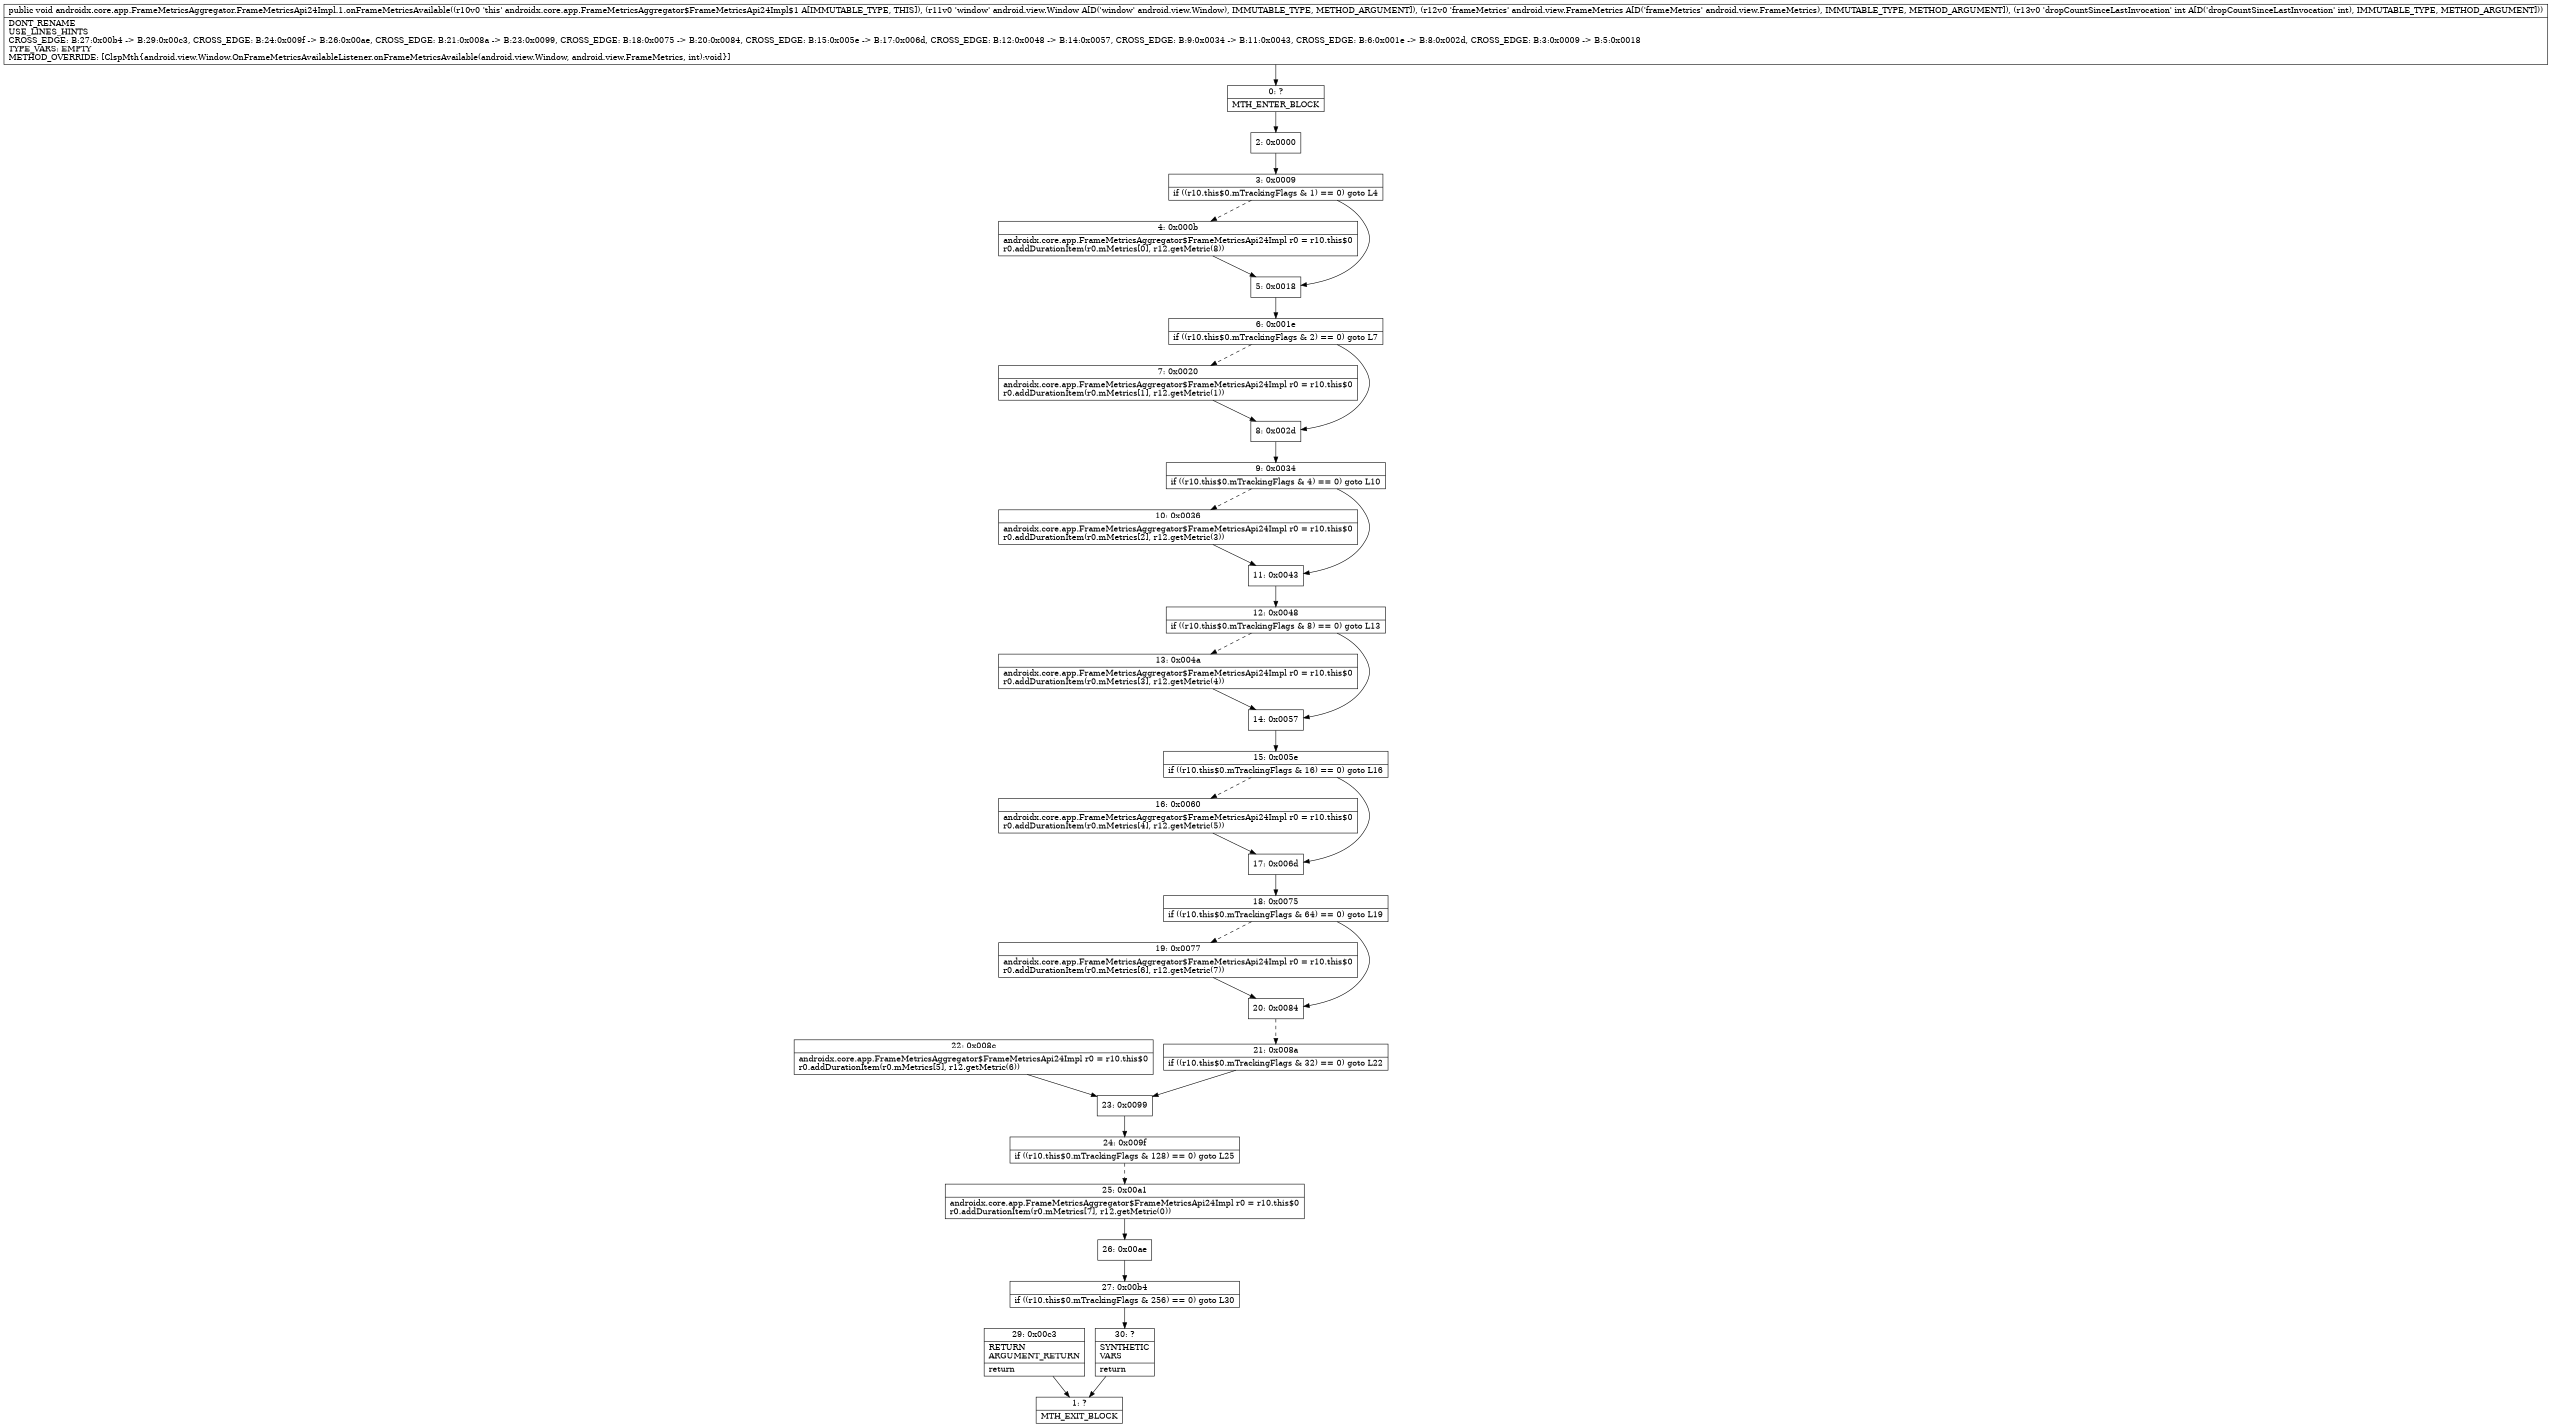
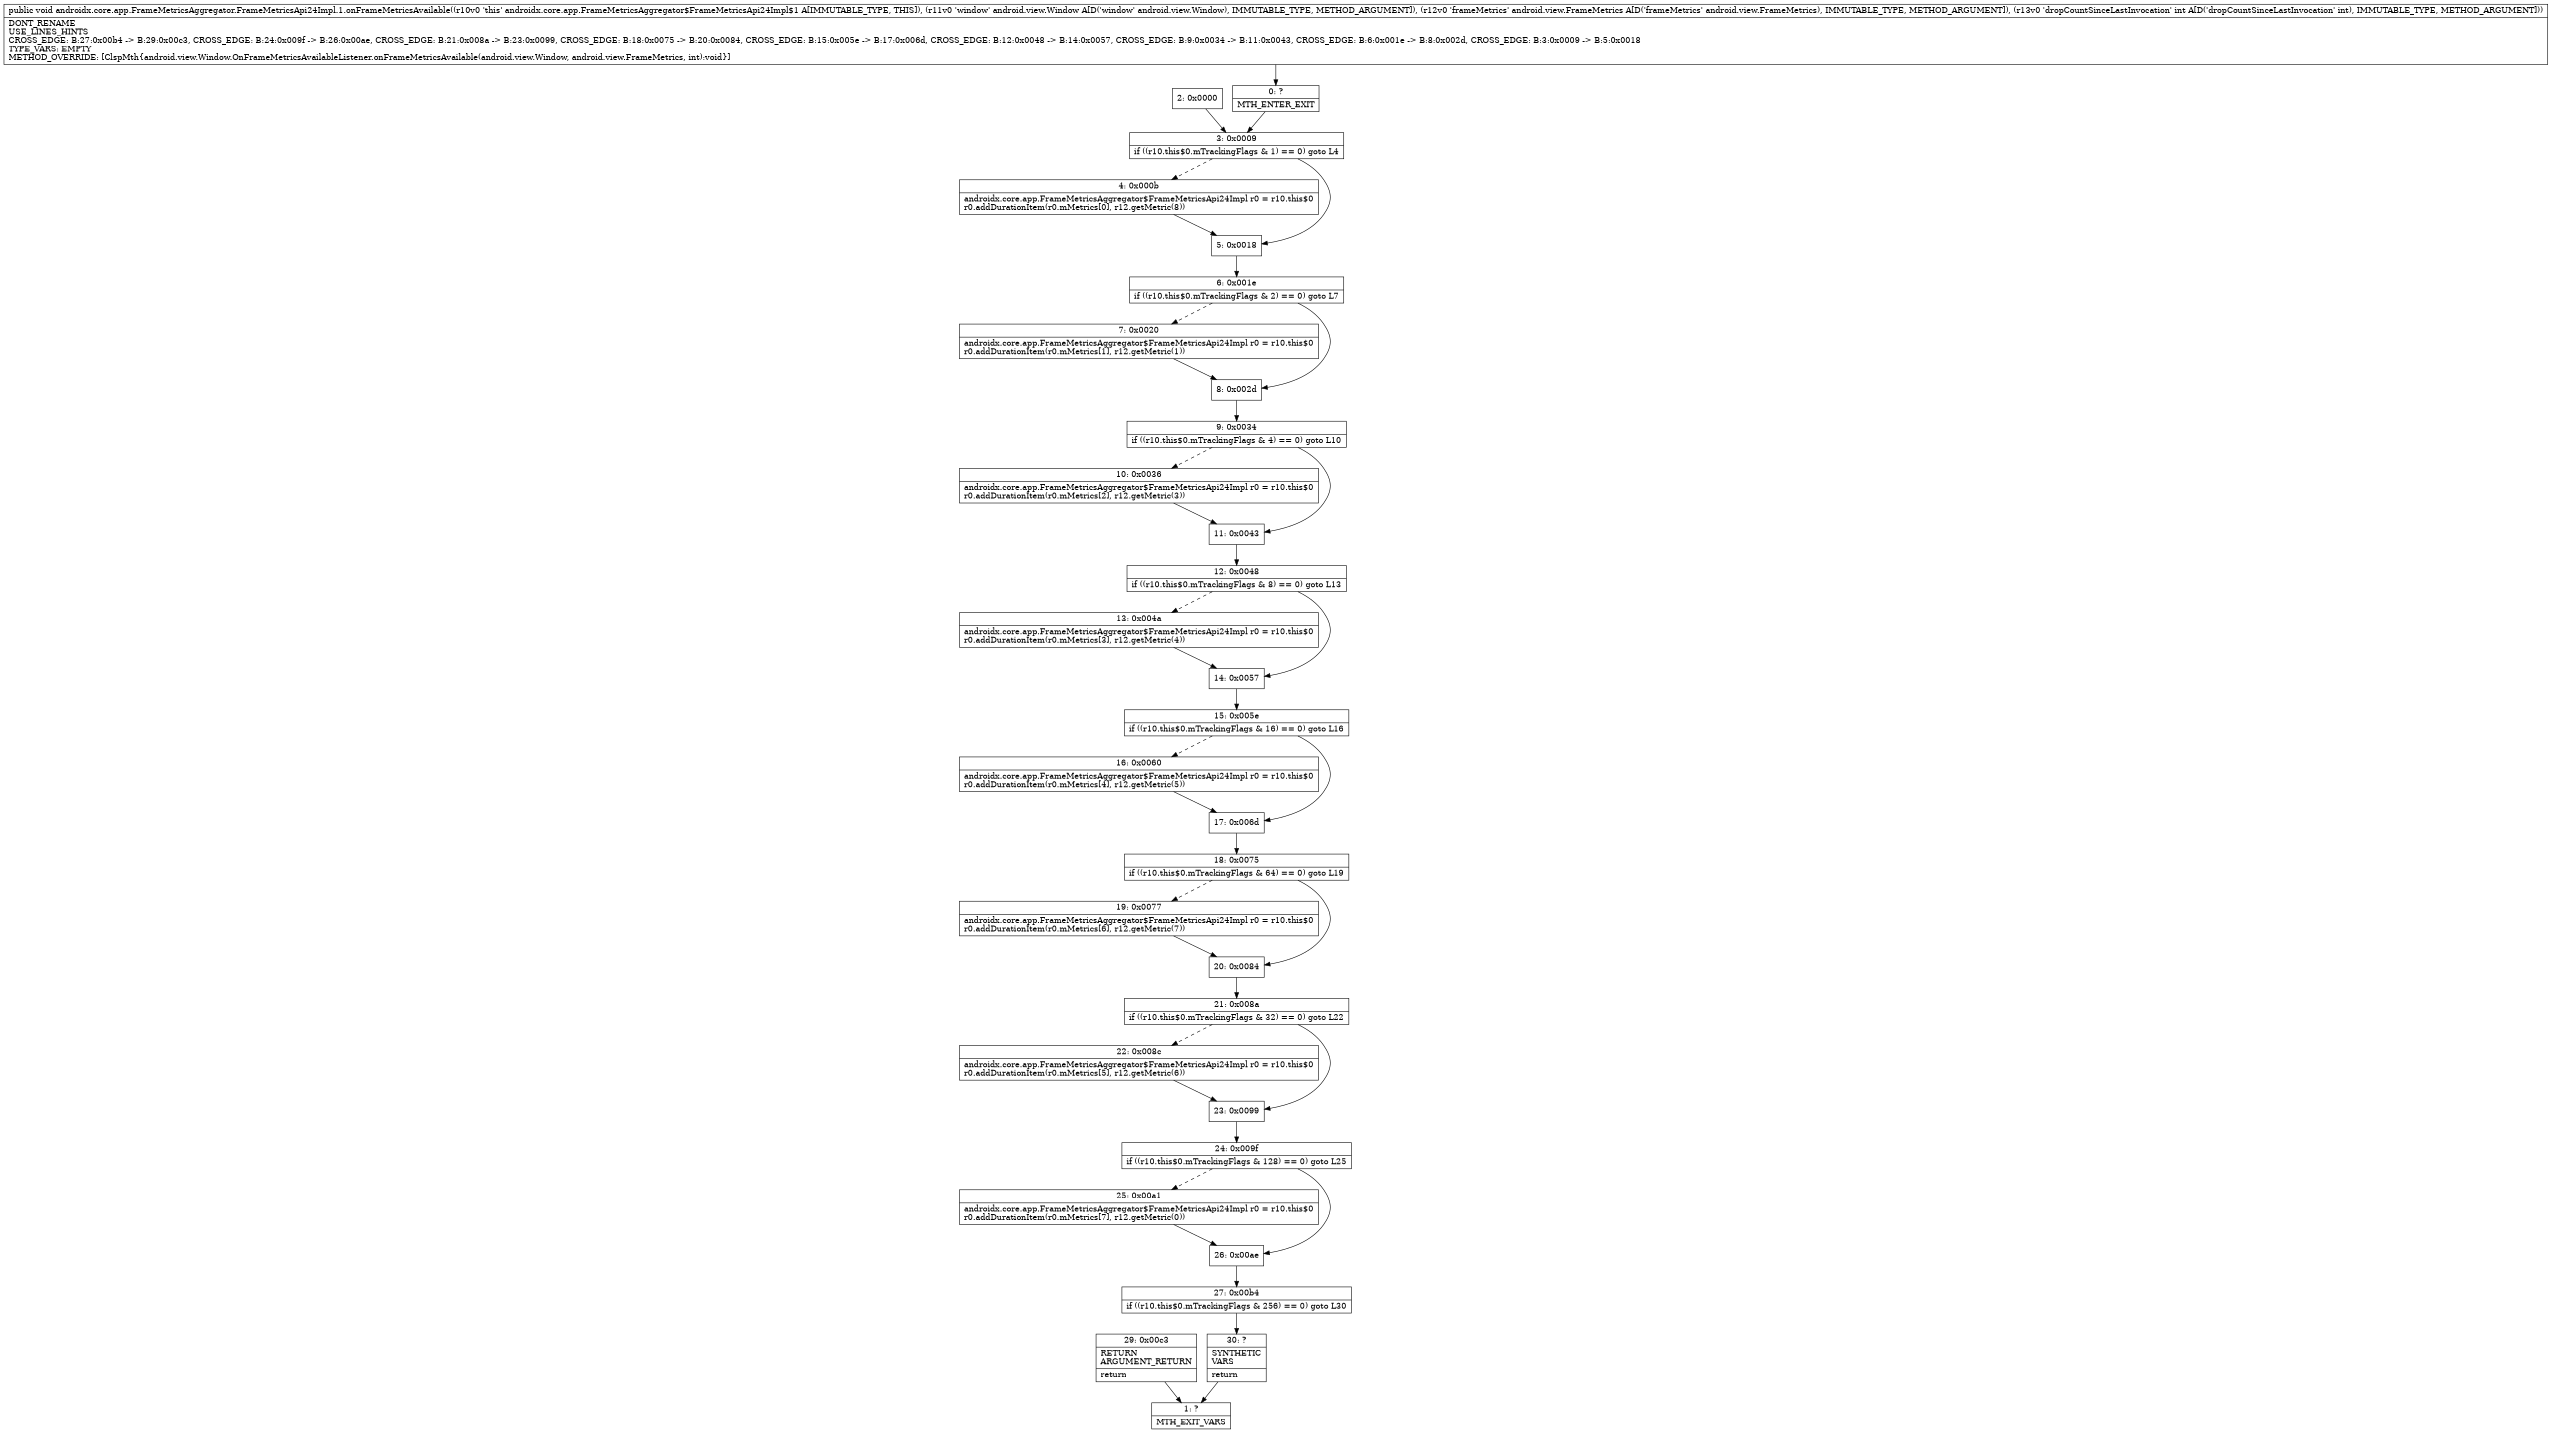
  digraph {
    node [shape=record]
-   n1 [label="{0\:\ ?|MTH_ENTER_BLOCK\l}"]
+   n1 [label="{0\:\ ?|MTH_ENTER_EXIT\l}"]
    n2 [label="{2\:\ 0x0000}"]
    n3 [label="{3\:\ 0x0009|if ((r10.this$0.mTrackingFlags & 1) == 0) goto L4\l}"]
    n4 [label="{4\:\ 0x000b|androidx.core.app.FrameMetricsAggregator$FrameMetricsApi24Impl r0 = r10.this$0\lr0.addDurationItem(r0.mMetrics[0], r12.getMetric(8))\l}"]
    n5 [label="{5\:\ 0x0018}"]
    n6 [label="{6\:\ 0x001e|if ((r10.this$0.mTrackingFlags & 2) == 0) goto L7\l}"]
    n7 [label="{7\:\ 0x0020|androidx.core.app.FrameMetricsAggregator$FrameMetricsApi24Impl r0 = r10.this$0\lr0.addDurationItem(r0.mMetrics[1], r12.getMetric(1))\l}"]
    n8 [label="{8\:\ 0x002d}"]
    n9 [label="{9\:\ 0x0034|if ((r10.this$0.mTrackingFlags & 4) == 0) goto L10\l}"]
    n10 [label="{10\:\ 0x0036|androidx.core.app.FrameMetricsAggregator$FrameMetricsApi24Impl r0 = r10.this$0\lr0.addDurationItem(r0.mMetrics[2], r12.getMetric(3))\l}"]
    n11 [label="{11\:\ 0x0043}"]
    n12 [label="{12\:\ 0x0048|if ((r10.this$0.mTrackingFlags & 8) == 0) goto L13\l}"]
    n13 [label="{13\:\ 0x004a|androidx.core.app.FrameMetricsAggregator$FrameMetricsApi24Impl r0 = r10.this$0\lr0.addDurationItem(r0.mMetrics[3], r12.getMetric(4))\l}"]
    n14 [label="{14\:\ 0x0057}"]
    n15 [label="{15\:\ 0x005e|if ((r10.this$0.mTrackingFlags & 16) == 0) goto L16\l}"]
    n16 [label="{16\:\ 0x0060|androidx.core.app.FrameMetricsAggregator$FrameMetricsApi24Impl r0 = r10.this$0\lr0.addDurationItem(r0.mMetrics[4], r12.getMetric(5))\l}"]
    n17 [label="{17\:\ 0x006d}"]
    n18 [label="{18\:\ 0x0075|if ((r10.this$0.mTrackingFlags & 64) == 0) goto L19\l}"]
    n19 [label="{19\:\ 0x0077|androidx.core.app.FrameMetricsAggregator$FrameMetricsApi24Impl r0 = r10.this$0\lr0.addDurationItem(r0.mMetrics[6], r12.getMetric(7))\l}"]
    n20 [label="{20\:\ 0x0084}"]
    n21 [label="{21\:\ 0x008a|if ((r10.this$0.mTrackingFlags & 32) == 0) goto L22\l}"]
    n22 [label="{22\:\ 0x008c|androidx.core.app.FrameMetricsAggregator$FrameMetricsApi24Impl r0 = r10.this$0\lr0.addDurationItem(r0.mMetrics[5], r12.getMetric(6))\l}"]
    n23 [label="{23\:\ 0x0099}"]
    n24 [label="{24\:\ 0x009f|if ((r10.this$0.mTrackingFlags & 128) == 0) goto L25\l}"]
    n25 [label="{25\:\ 0x00a1|androidx.core.app.FrameMetricsAggregator$FrameMetricsApi24Impl r0 = r10.this$0\lr0.addDurationItem(r0.mMetrics[7], r12.getMetric(0))\l}"]
    n26 [label="{26\:\ 0x00ae}"]
    n27 [label="{27\:\ 0x00b4|if ((r10.this$0.mTrackingFlags & 256) == 0) goto L30\l}"]
    n28 [label="{30\:\ ?|SYNTHETIC\lVARS\l|return\l}"]
-   n29 [label="{1\:\ ?|MTH_EXIT_BLOCK\l}"]
+   n29 [label="{1\:\ ?|MTH_EXIT_VARS\l}"]
    n30 [label="{29\:\ 0x00c3|RETURN\lARGUMENT_RETURN\l|return\l}"]
    n31 [label="{public void androidx.core.app.FrameMetricsAggregator.FrameMetricsApi24Impl.1.onFrameMetricsAvailable((r10v0 'this' androidx.core.app.FrameMetricsAggregator$FrameMetricsApi24Impl$1 A[IMMUTABLE_TYPE, THIS]), (r11v0 'window' android.view.Window A[D('window' android.view.Window), IMMUTABLE_TYPE, METHOD_ARGUMENT]), (r12v0 'frameMetrics' android.view.FrameMetrics A[D('frameMetrics' android.view.FrameMetrics), IMMUTABLE_TYPE, METHOD_ARGUMENT]), (r13v0 'dropCountSinceLastInvocation' int A[D('dropCountSinceLastInvocation' int), IMMUTABLE_TYPE, METHOD_ARGUMENT]))  | DONT_RENAME\lUSE_LINES_HINTS\lCROSS_EDGE: B:27:0x00b4 \-\> B:29:0x00c3, CROSS_EDGE: B:24:0x009f \-\> B:26:0x00ae, CROSS_EDGE: B:21:0x008a \-\> B:23:0x0099, CROSS_EDGE: B:18:0x0075 \-\> B:20:0x0084, CROSS_EDGE: B:15:0x005e \-\> B:17:0x006d, CROSS_EDGE: B:12:0x0048 \-\> B:14:0x0057, CROSS_EDGE: B:9:0x0034 \-\> B:11:0x0043, CROSS_EDGE: B:6:0x001e \-\> B:8:0x002d, CROSS_EDGE: B:3:0x0009 \-\> B:5:0x0018\lTYPE_VARS: EMPTY\lMETHOD_OVERRIDE: [ClspMth\{android.view.Window.OnFrameMetricsAvailableListener.onFrameMetricsAvailable(android.view.Window, android.view.FrameMetrics, int):void\}]\l}"]
-   n1 -> n2
+   n1 -> n3
    n2 -> n3
    n3 -> n4 [style=dashed]
    n3 -> n5
    n4 -> n5
    n5 -> n6
    n6 -> n7 [style=dashed]
    n6 -> n8
    n7 -> n8
    n8 -> n9
    n9 -> n10 [style=dashed]
    n9 -> n11
    n10 -> n11
    n11 -> n12
    n12 -> n13 [style=dashed]
    n12 -> n14
    n13 -> n14
    n14 -> n15
    n15 -> n16 [style=dashed]
    n15 -> n17
    n16 -> n17
    n17 -> n18
    n18 -> n19 [style=dashed]
    n18 -> n20
    n19 -> n20
-   n20 -> n21 [style=dashed]
+   n20 -> n21
+   n21 -> n22 [style=dashed]
    n21 -> n23
    n22 -> n23
    n23 -> n24
    n24 -> n25 [style=dashed]
+   n24 -> n26
    n25 -> n26
    n26 -> n27
    n27 -> n28
    n28 -> n29
    n30 -> n29
    n31 -> n1
  }
